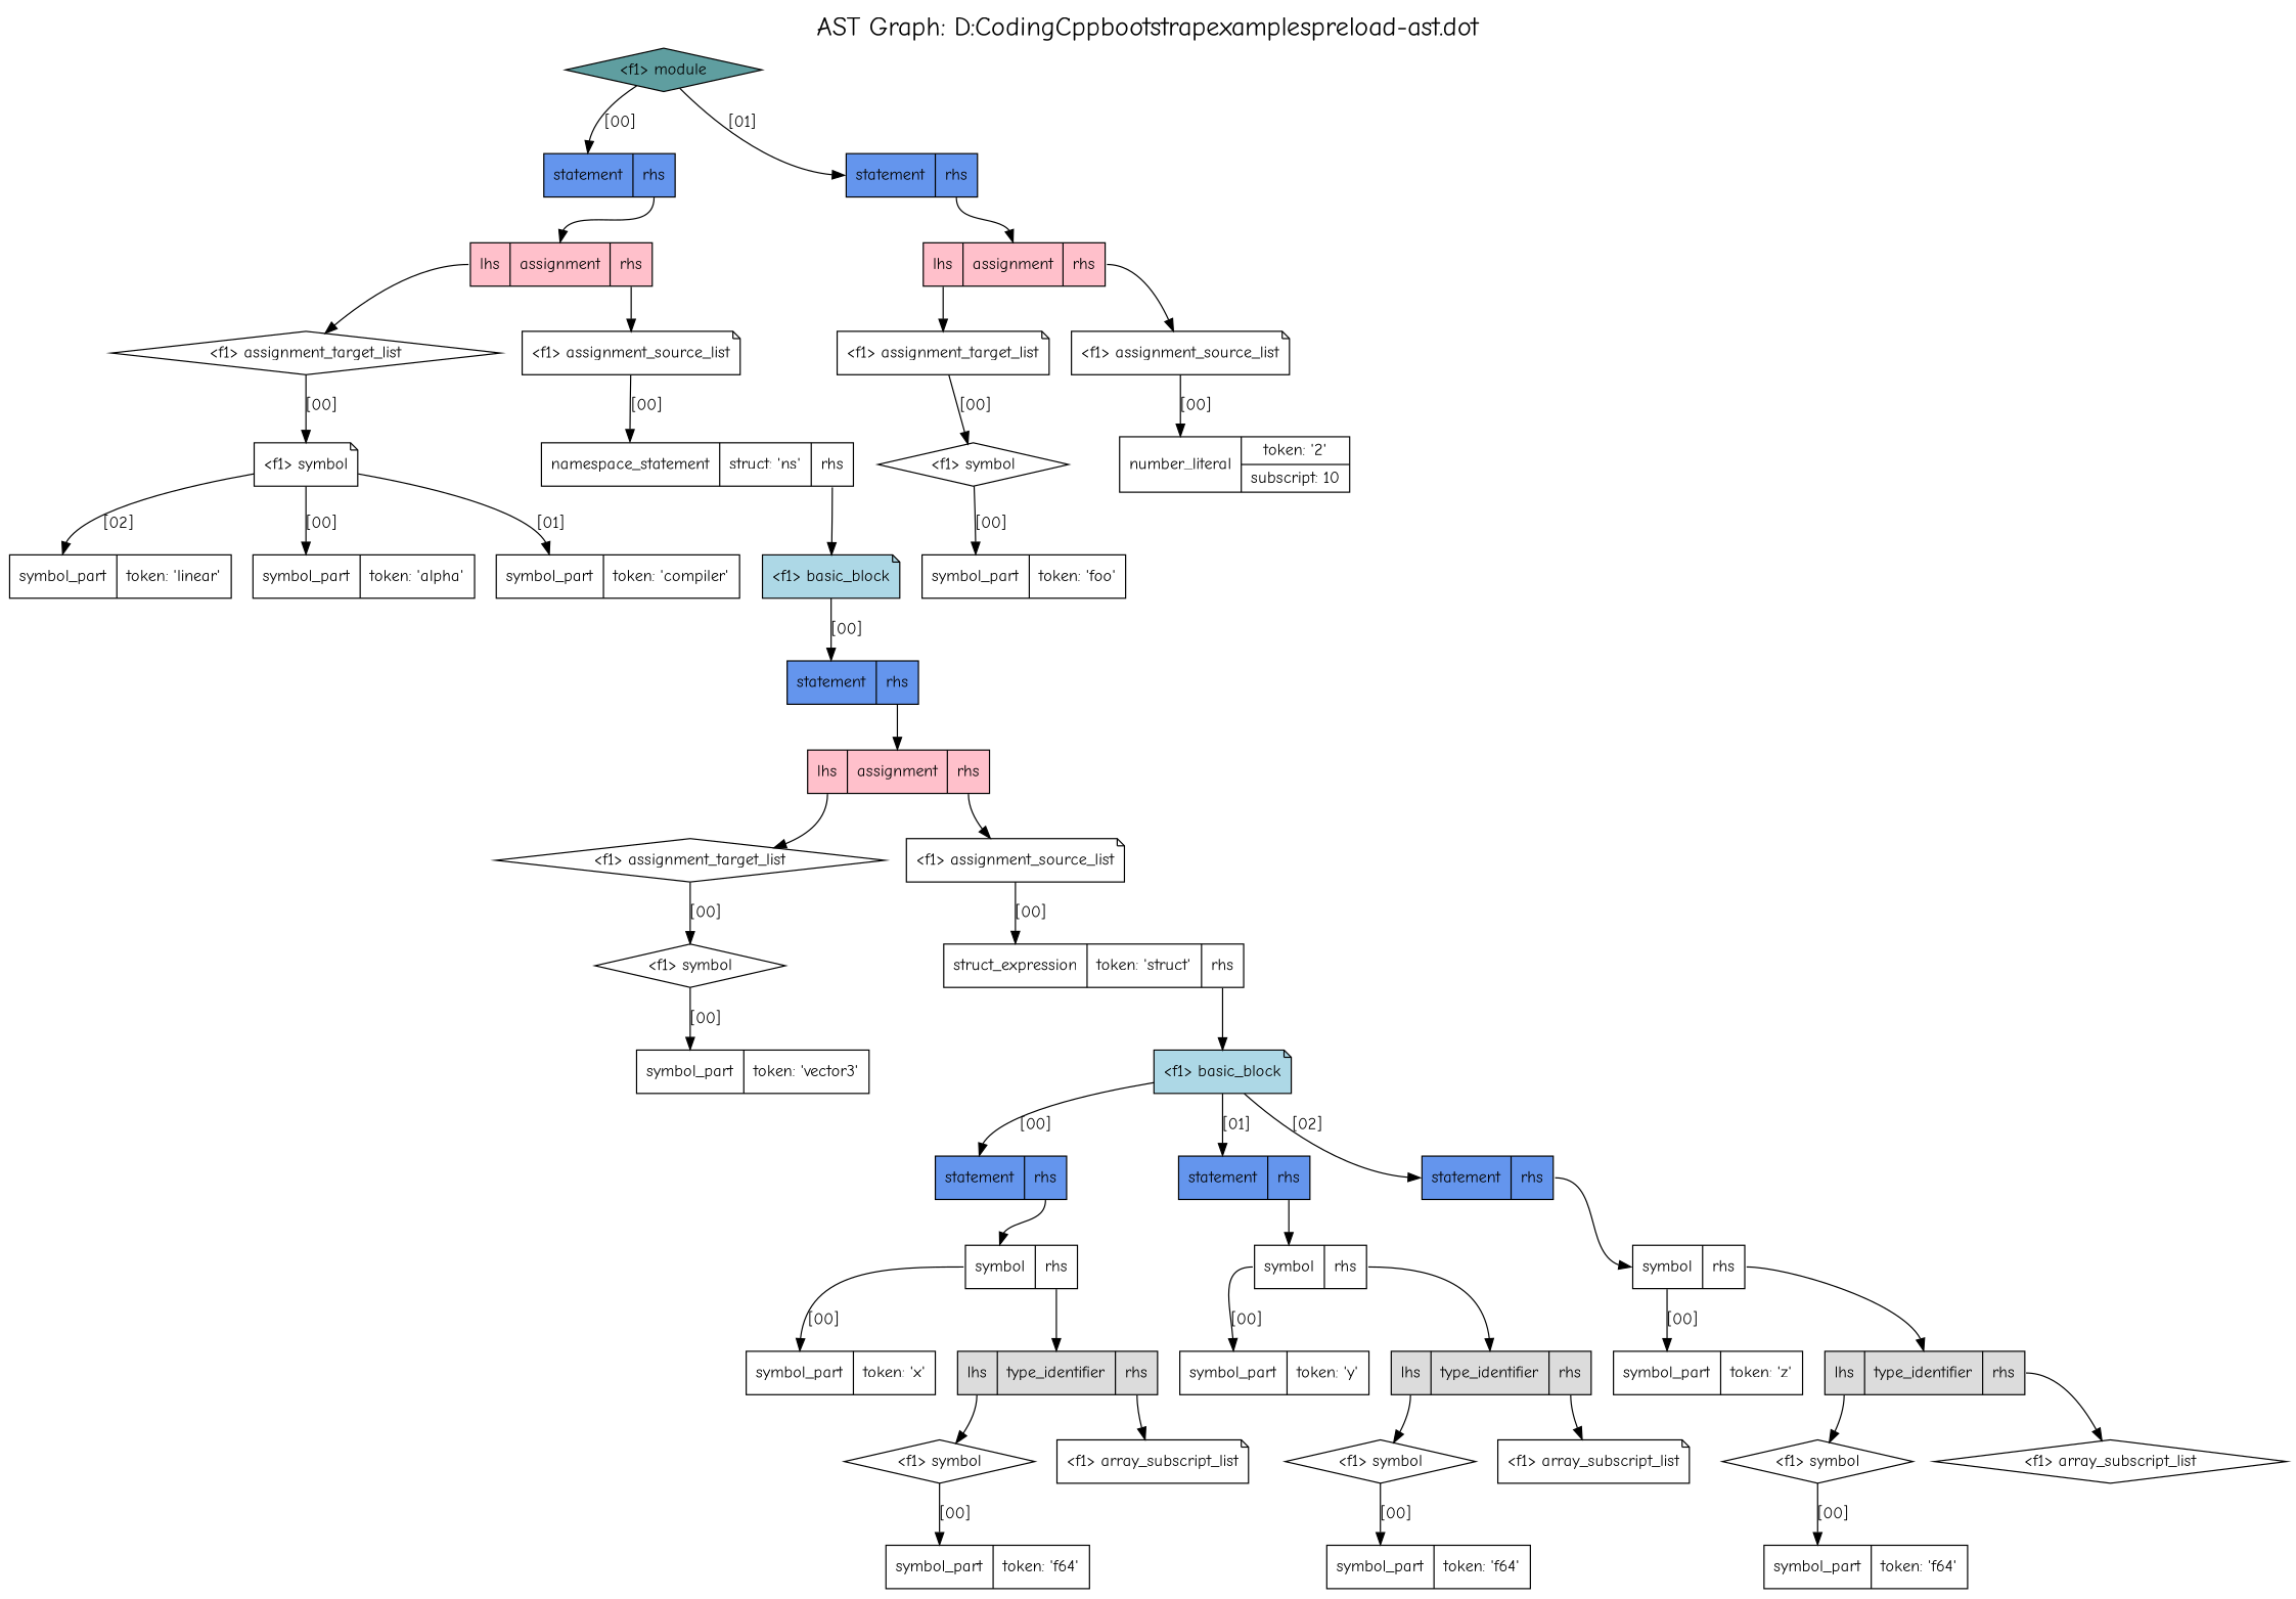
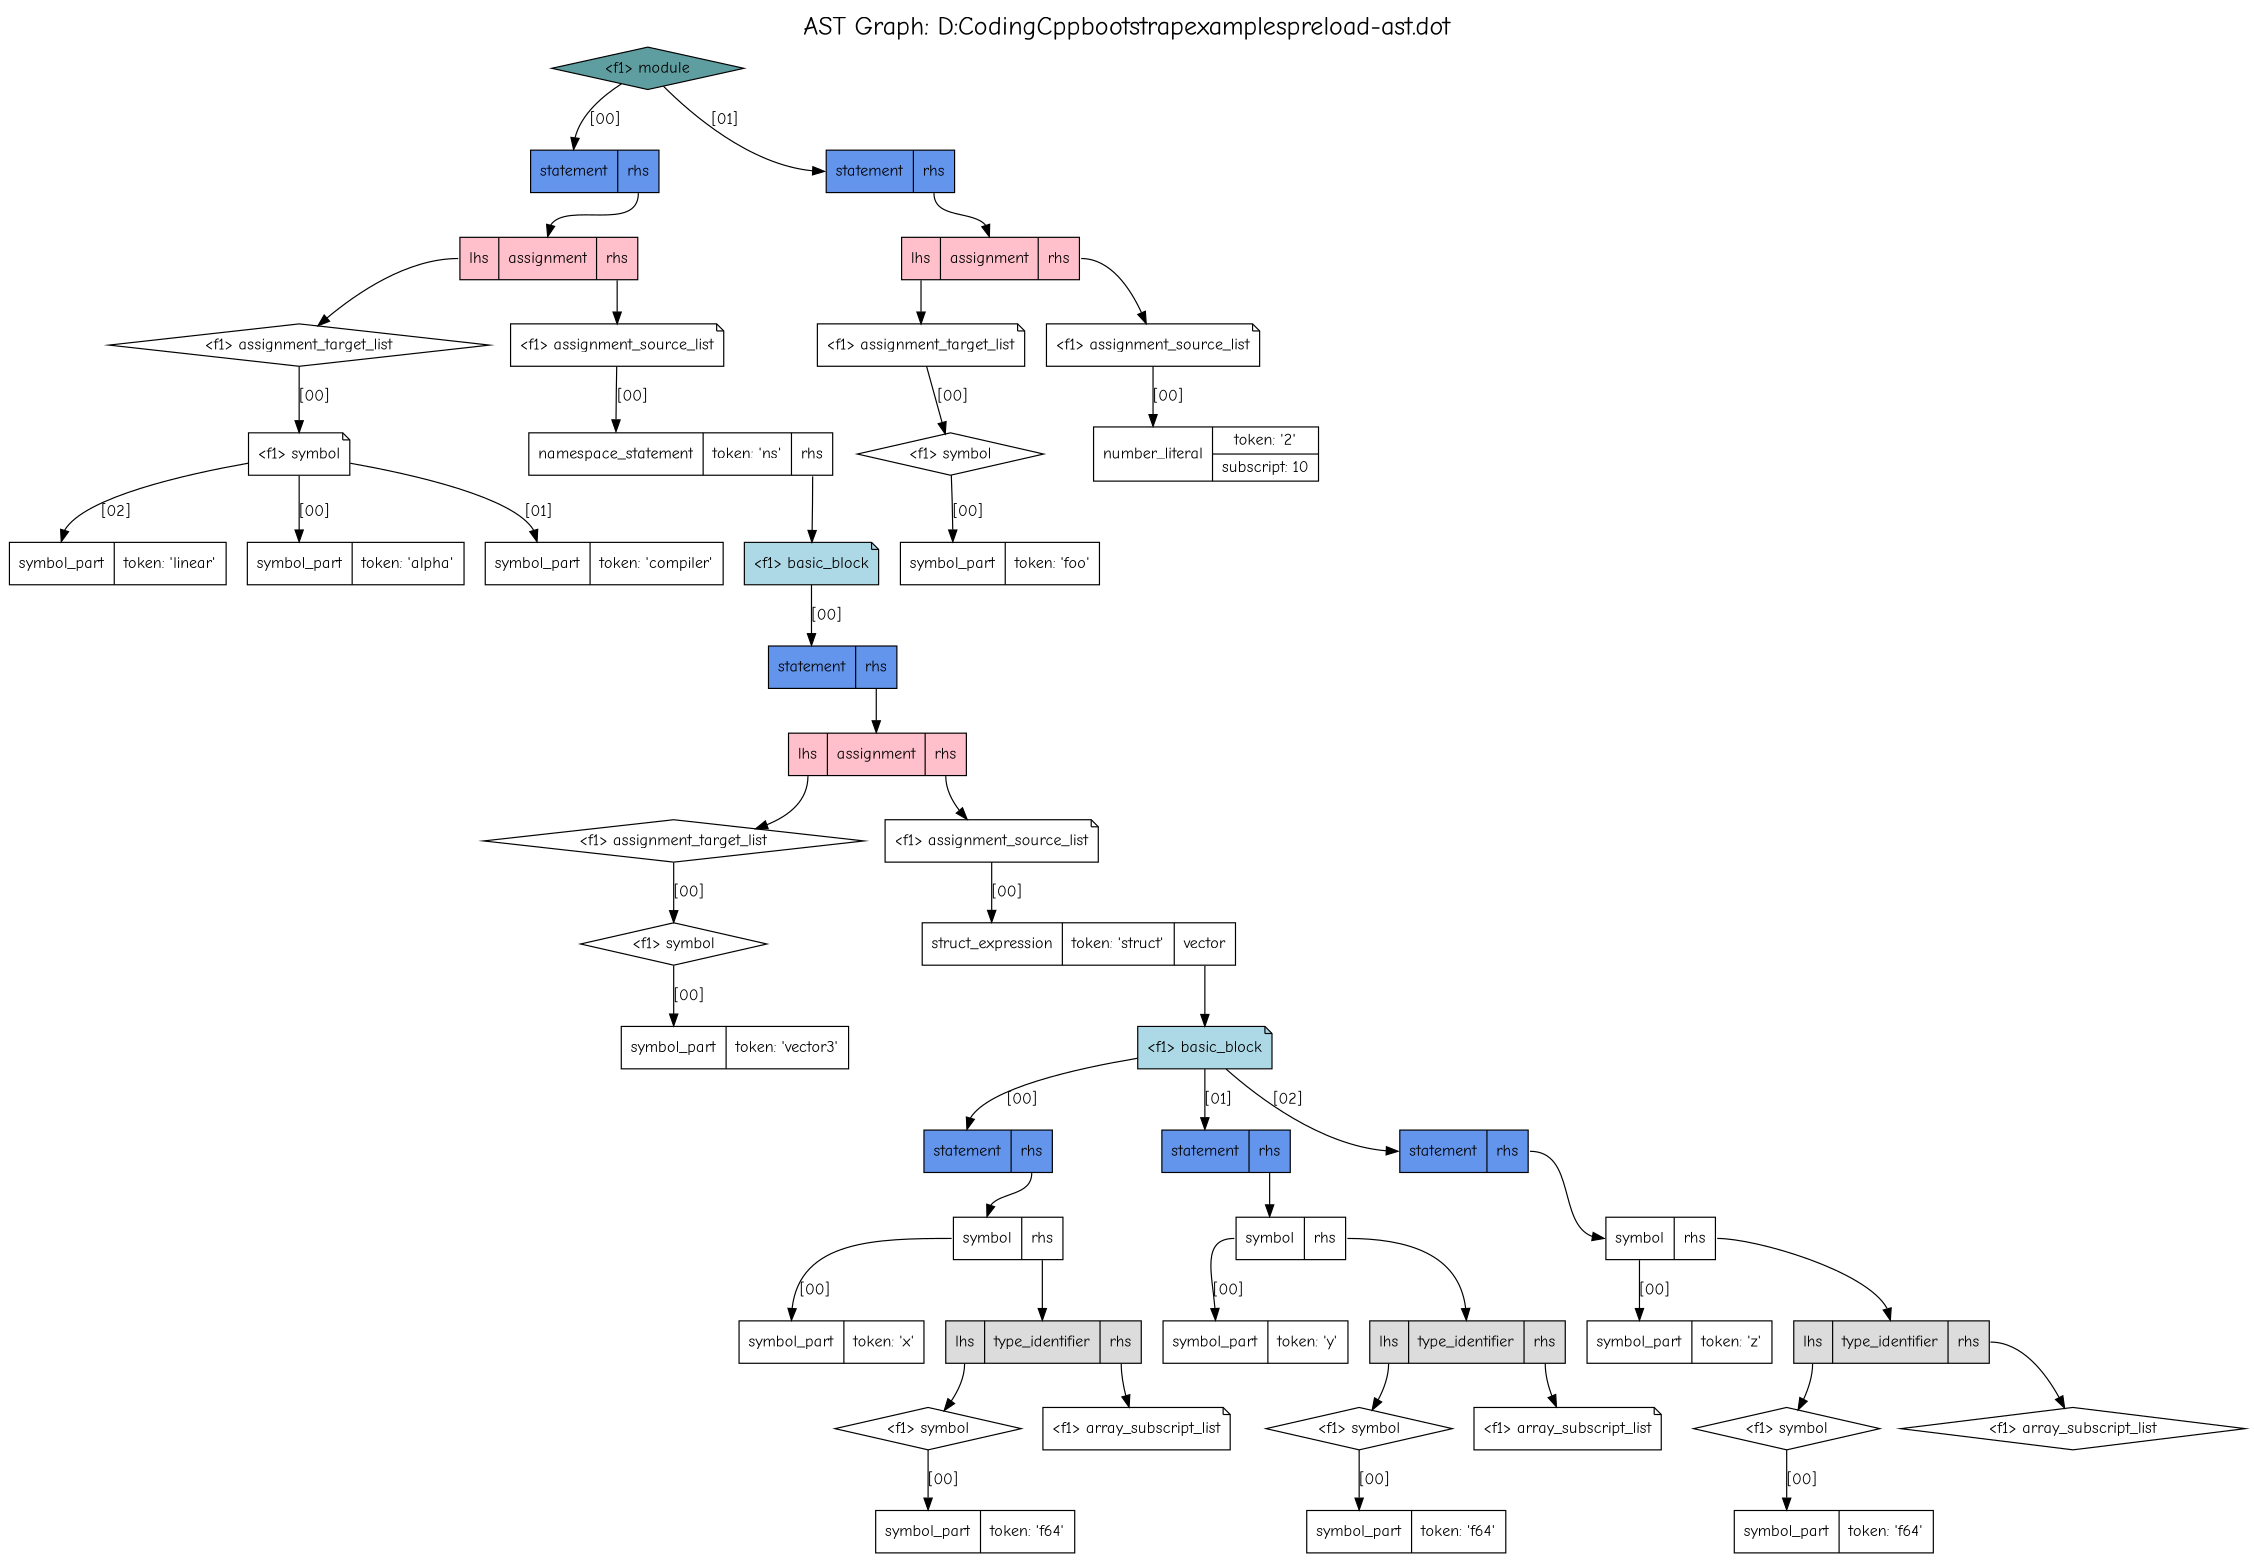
  digraph {
    fontname="Comic Neue"
    fontsize=22
    label="AST Graph: D:\Coding\Cpp\bootstrap\examples\preload-ast.dot"
    labelloc=t
    node [fontname="Comic Neue" shape=record]
    edge [fontname="Comic Neue" headport=f1 tailport=f1]
    n1 [fillcolor=cadetblue label="<f1> module" shape=diamond style=filled]
    n2 [fillcolor=cornflowerblue label="<f1> statement|<f2> rhs" style=filled]
    n3 [fillcolor=cornflowerblue label="<f1> statement|<f2> rhs" style=filled]
    n4 [fillcolor=pink label="<f0> lhs|<f1> assignment|<f2> rhs" style=filled]
    n5 [fillcolor=pink label="<f0> lhs|<f1> assignment|<f2> rhs" style=filled]
    n6 [label="<f1> assignment_target_list" shape=diamond]
    n7 [label="<f1> assignment_source_list" shape=note]
    n8 [label="<f1> symbol" shape=note]
-   n9 [label="<f1> namespace_statement|{ struct: 'ns' }|<f2> rhs"]
+   n9 [label="<f1> namespace_statement|{ token: 'ns' }|<f2> rhs"]
    n10 [label="<f1> symbol_part|{ token: 'alpha' }"]
    n11 [label="<f1> symbol_part|{ token: 'compiler' }"]
    n12 [label="<f1> symbol_part|{ token: 'linear' }"]
    n13 [fillcolor=lightblue label="<f1> basic_block" shape=note style=filled]
    n14 [fillcolor=cornflowerblue label="<f1> statement|<f2> rhs" style=filled]
    n15 [fillcolor=pink label="<f0> lhs|<f1> assignment|<f2> rhs" style=filled]
    n16 [label="<f1> assignment_target_list" shape=diamond]
    n17 [label="<f1> assignment_source_list" shape=note]
    n18 [label="<f1> symbol" shape=diamond]
-   n19 [label="<f1> struct_expression|{ token: 'struct' }|<f2> rhs"]
+   n19 [label="<f1> struct_expression|{ token: 'struct' }|<f2> vector"]
    n20 [label="<f1> symbol_part|{ token: 'vector3' }"]
    n21 [fillcolor=lightblue label="<f1> basic_block" shape=note style=filled]
    n22 [fillcolor=cornflowerblue label="<f1> statement|<f2> rhs" style=filled]
    n23 [fillcolor=cornflowerblue label="<f1> statement|<f2> rhs" style=filled]
    n24 [fillcolor=cornflowerblue label="<f1> statement|<f2> rhs" style=filled]
    n25 [label="<f1> symbol|<f2> rhs"]
    n26 [label="<f1> symbol|<f2> rhs"]
    n27 [label="<f1> symbol|<f2> rhs"]
    n28 [fillcolor=gainsboro label="<f0> lhs|<f1> type_identifier|<f2> rhs" style=filled]
    n29 [label="<f1> symbol_part|{ token: 'x' }"]
    n30 [label="<f1> symbol" shape=diamond]
    n31 [label="<f1> array_subscript_list" shape=note]
    n32 [label="<f1> symbol_part|{ token: 'f64' }"]
    n33 [fillcolor=gainsboro label="<f0> lhs|<f1> type_identifier|<f2> rhs" style=filled]
    n34 [label="<f1> symbol_part|{ token: 'y' }"]
    n35 [label="<f1> symbol" shape=diamond]
    n36 [label="<f1> array_subscript_list" shape=note]
    n37 [label="<f1> symbol_part|{ token: 'f64' }"]
    n38 [fillcolor=gainsboro label="<f0> lhs|<f1> type_identifier|<f2> rhs" style=filled]
    n39 [label="<f1> symbol_part|{ token: 'z' }"]
    n40 [label="<f1> symbol" shape=diamond]
    n41 [label="<f1> array_subscript_list" shape=diamond]
    n42 [label="<f1> symbol_part|{ token: 'f64' }"]
    n43 [label="<f1> assignment_target_list" shape=note]
    n44 [label="<f1> assignment_source_list" shape=note]
    n45 [label="<f1> symbol" shape=diamond]
    n46 [label="<f1> number_literal|{ token: '2' | subscript: 10}"]
    n47 [label="<f1> symbol_part|{ token: 'foo' }"]
    n1 -> n2 [label="[00]"]
    n1 -> n3 [label="[01]"]
    n2 -> n4 [tailport=f2]
    n3 -> n5 [tailport=f2]
    n4 -> n6 [tailport=f0]
    n4 -> n7 [tailport=f2]
    n5 -> n43 [tailport=f0]
    n5 -> n44 [tailport=f2]
    n6 -> n8 [label="[00]"]
    n7 -> n9 [label="[00]"]
    n8 -> n10 [label="[00]"]
    n8 -> n11 [label="[01]"]
    n8 -> n12 [label="[02]"]
    n9 -> n13 [tailport=f2]
    n13 -> n14 [label="[00]"]
    n14 -> n15 [tailport=f2]
    n15 -> n16 [tailport=f0]
    n15 -> n17 [tailport=f2]
    n16 -> n18 [label="[00]"]
    n17 -> n19 [label="[00]"]
    n18 -> n20 [label="[00]"]
    n19 -> n21 [tailport=f2]
    n21 -> n22 [label="[00]"]
    n21 -> n23 [label="[01]"]
    n21 -> n24 [label="[02]"]
    n22 -> n25 [tailport=f2]
    n23 -> n26 [tailport=f2]
    n24 -> n27 [tailport=f2]
    n25 -> n28 [tailport=f2]
    n25 -> n29 [label="[00]"]
    n26 -> n33 [tailport=f2]
    n26 -> n34 [label="[00]"]
    n27 -> n38 [tailport=f2]
    n27 -> n39 [label="[00]"]
    n28 -> n30 [tailport=f0]
    n28 -> n31 [tailport=f2]
    n30 -> n32 [label="[00]"]
    n33 -> n35 [tailport=f0]
    n33 -> n36 [tailport=f2]
    n35 -> n37 [label="[00]"]
    n38 -> n40 [tailport=f0]
    n38 -> n41 [tailport=f2]
    n40 -> n42 [label="[00]"]
    n43 -> n45 [label="[00]"]
    n44 -> n46 [label="[00]"]
    n45 -> n47 [label="[00]"]
  }
